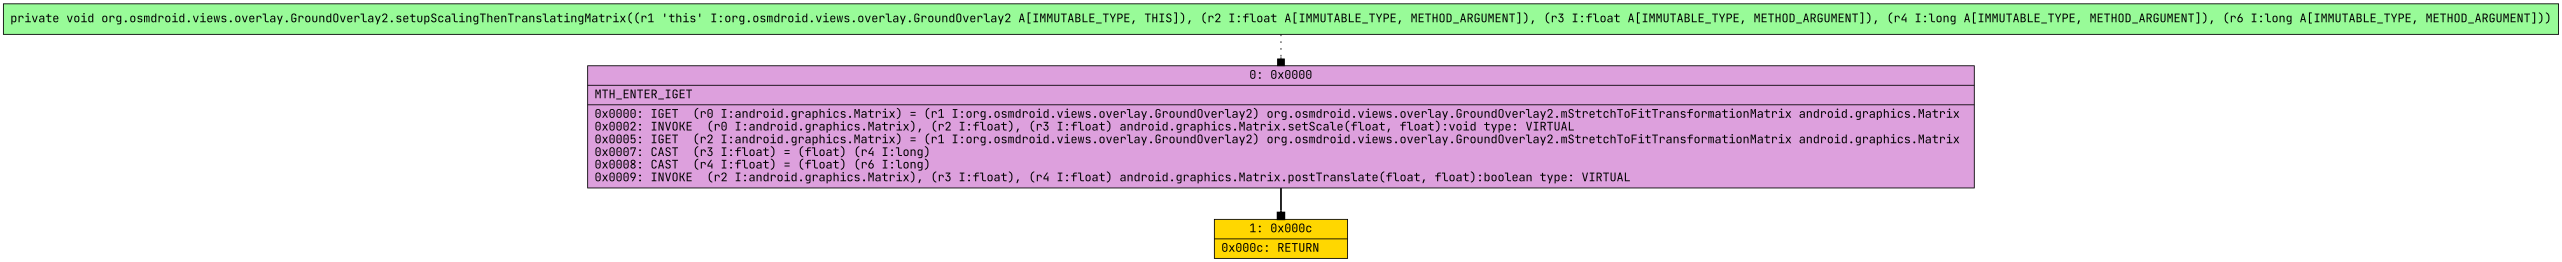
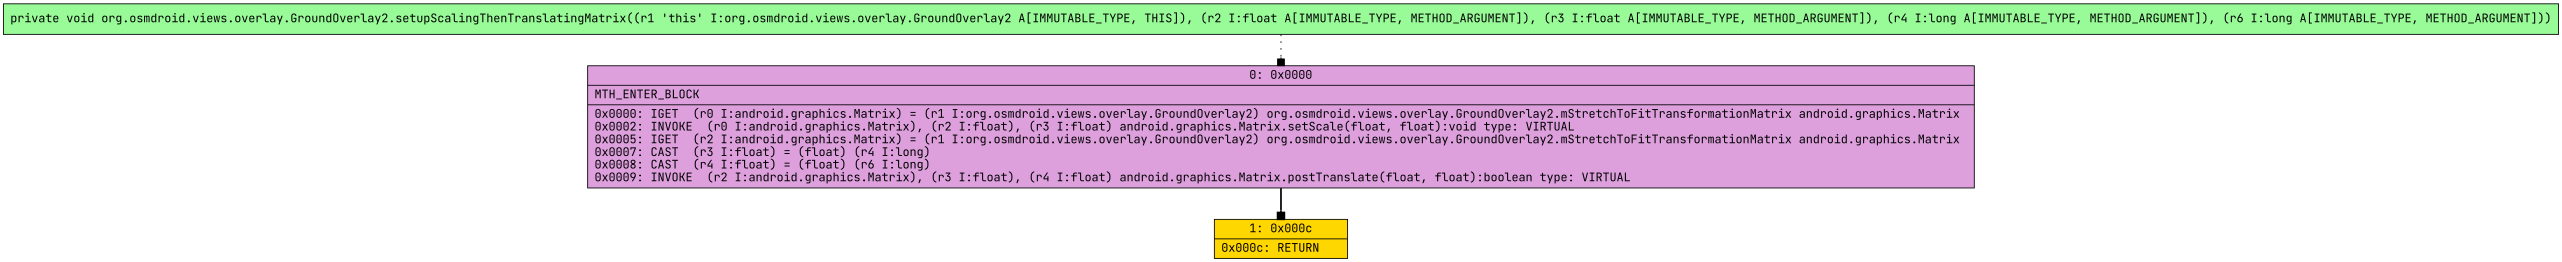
  digraph {
    fontname="JetBrains Mono"
    node [shape=record style=filled fontname="JetBrains Mono"]
    edge [arrowhead=box fontname="JetBrains Mono"]
-   n1 [label="{0\:\ 0x0000|MTH_ENTER_IGET\l|0x0000: IGET  (r0 I:android.graphics.Matrix) = (r1 I:org.osmdroid.views.overlay.GroundOverlay2) org.osmdroid.views.overlay.GroundOverlay2.mStretchToFitTransformationMatrix android.graphics.Matrix \l0x0002: INVOKE  (r0 I:android.graphics.Matrix), (r2 I:float), (r3 I:float) android.graphics.Matrix.setScale(float, float):void type: VIRTUAL \l0x0005: IGET  (r2 I:android.graphics.Matrix) = (r1 I:org.osmdroid.views.overlay.GroundOverlay2) org.osmdroid.views.overlay.GroundOverlay2.mStretchToFitTransformationMatrix android.graphics.Matrix \l0x0007: CAST  (r3 I:float) = (float) (r4 I:long) \l0x0008: CAST  (r4 I:float) = (float) (r6 I:long) \l0x0009: INVOKE  (r2 I:android.graphics.Matrix), (r3 I:float), (r4 I:float) android.graphics.Matrix.postTranslate(float, float):boolean type: VIRTUAL \l}" fillcolor=plum]
+   n1 [label="{0\:\ 0x0000|MTH_ENTER_BLOCK\l|0x0000: IGET  (r0 I:android.graphics.Matrix) = (r1 I:org.osmdroid.views.overlay.GroundOverlay2) org.osmdroid.views.overlay.GroundOverlay2.mStretchToFitTransformationMatrix android.graphics.Matrix \l0x0002: INVOKE  (r0 I:android.graphics.Matrix), (r2 I:float), (r3 I:float) android.graphics.Matrix.setScale(float, float):void type: VIRTUAL \l0x0005: IGET  (r2 I:android.graphics.Matrix) = (r1 I:org.osmdroid.views.overlay.GroundOverlay2) org.osmdroid.views.overlay.GroundOverlay2.mStretchToFitTransformationMatrix android.graphics.Matrix \l0x0007: CAST  (r3 I:float) = (float) (r4 I:long) \l0x0008: CAST  (r4 I:float) = (float) (r6 I:long) \l0x0009: INVOKE  (r2 I:android.graphics.Matrix), (r3 I:float), (r4 I:float) android.graphics.Matrix.postTranslate(float, float):boolean type: VIRTUAL \l}" fillcolor=plum]
    n2 [label="{1\:\ 0x000c|0x000c: RETURN   \l}" fillcolor=gold]
    n3 [label="{private void org.osmdroid.views.overlay.GroundOverlay2.setupScalingThenTranslatingMatrix((r1 'this' I:org.osmdroid.views.overlay.GroundOverlay2 A[IMMUTABLE_TYPE, THIS]), (r2 I:float A[IMMUTABLE_TYPE, METHOD_ARGUMENT]), (r3 I:float A[IMMUTABLE_TYPE, METHOD_ARGUMENT]), (r4 I:long A[IMMUTABLE_TYPE, METHOD_ARGUMENT]), (r6 I:long A[IMMUTABLE_TYPE, METHOD_ARGUMENT])) }" fillcolor=palegreen]
    n1 -> n2 [style=bold]
    n3 -> n1 [style=dotted]
  }
